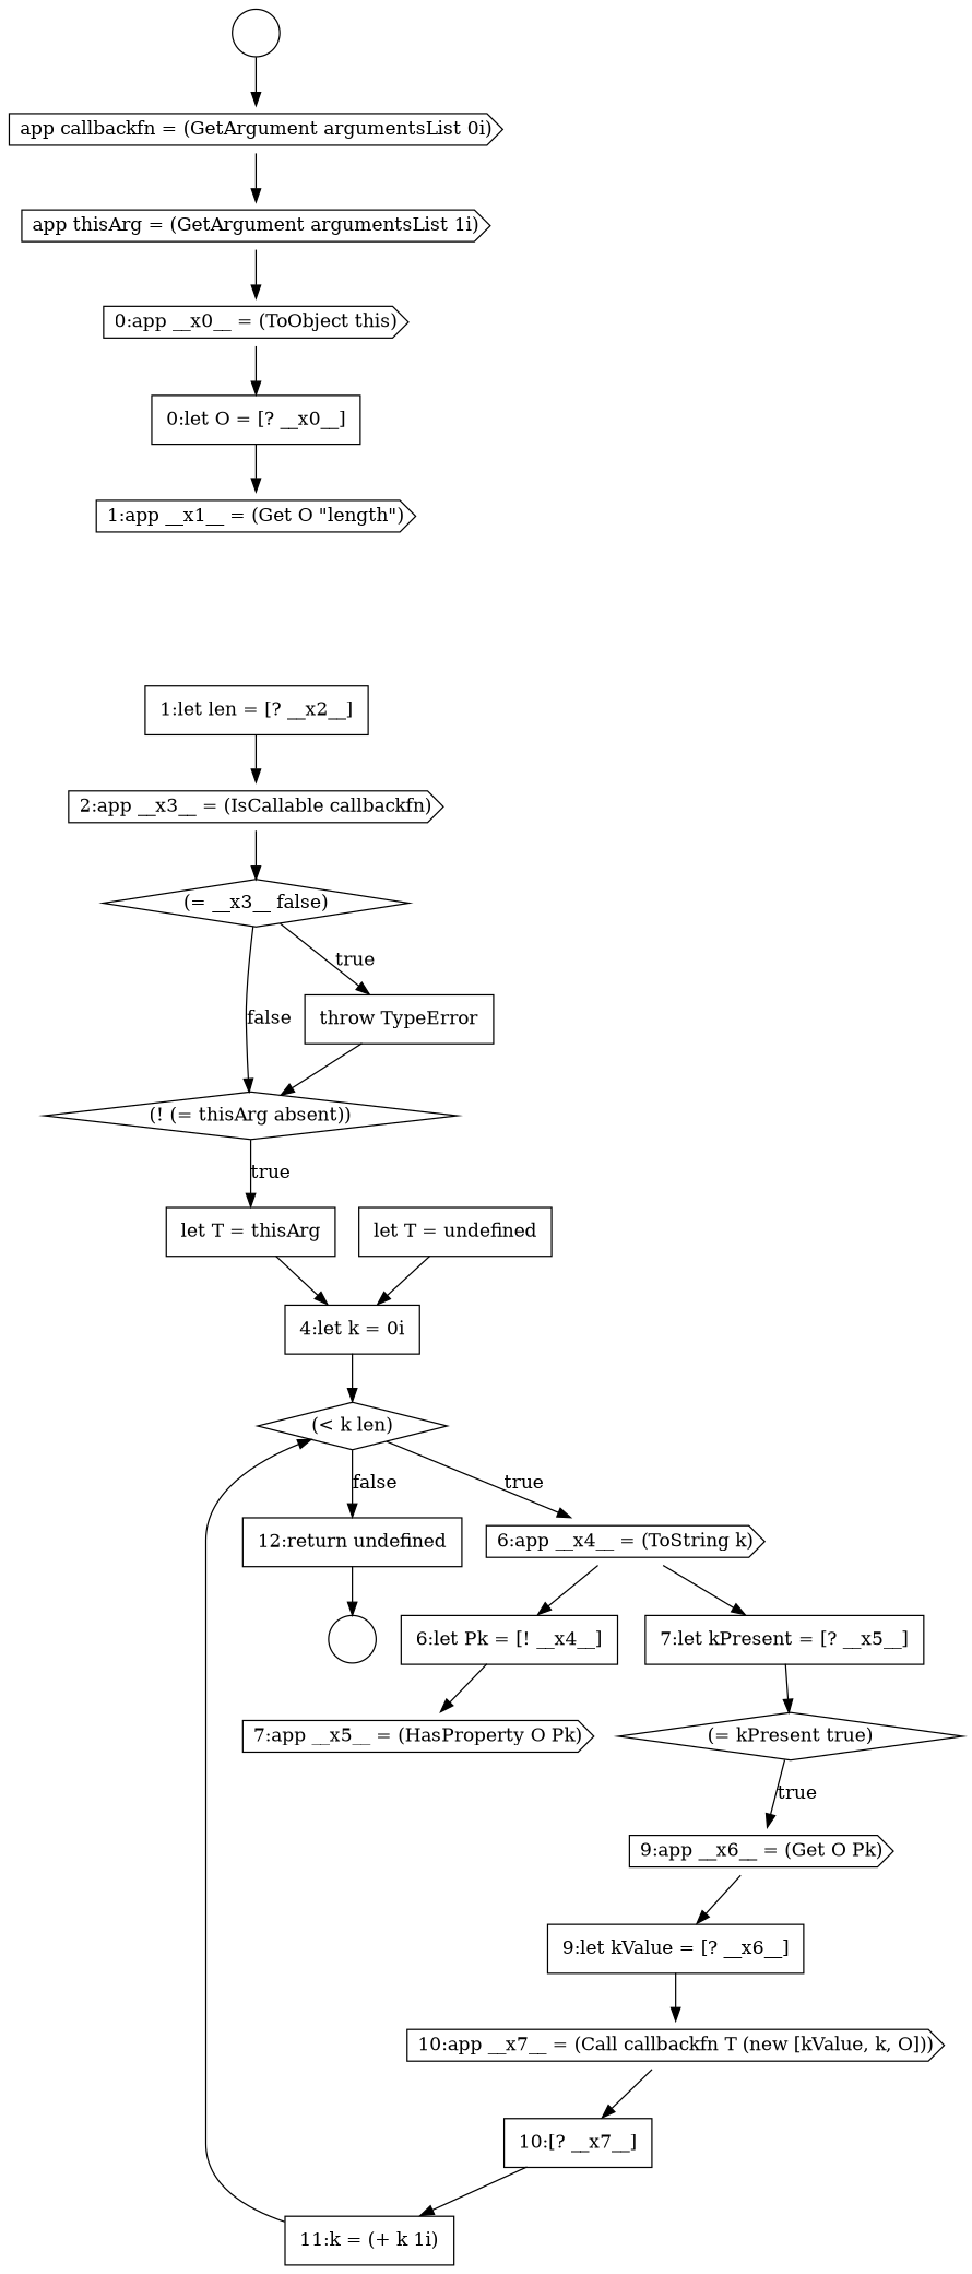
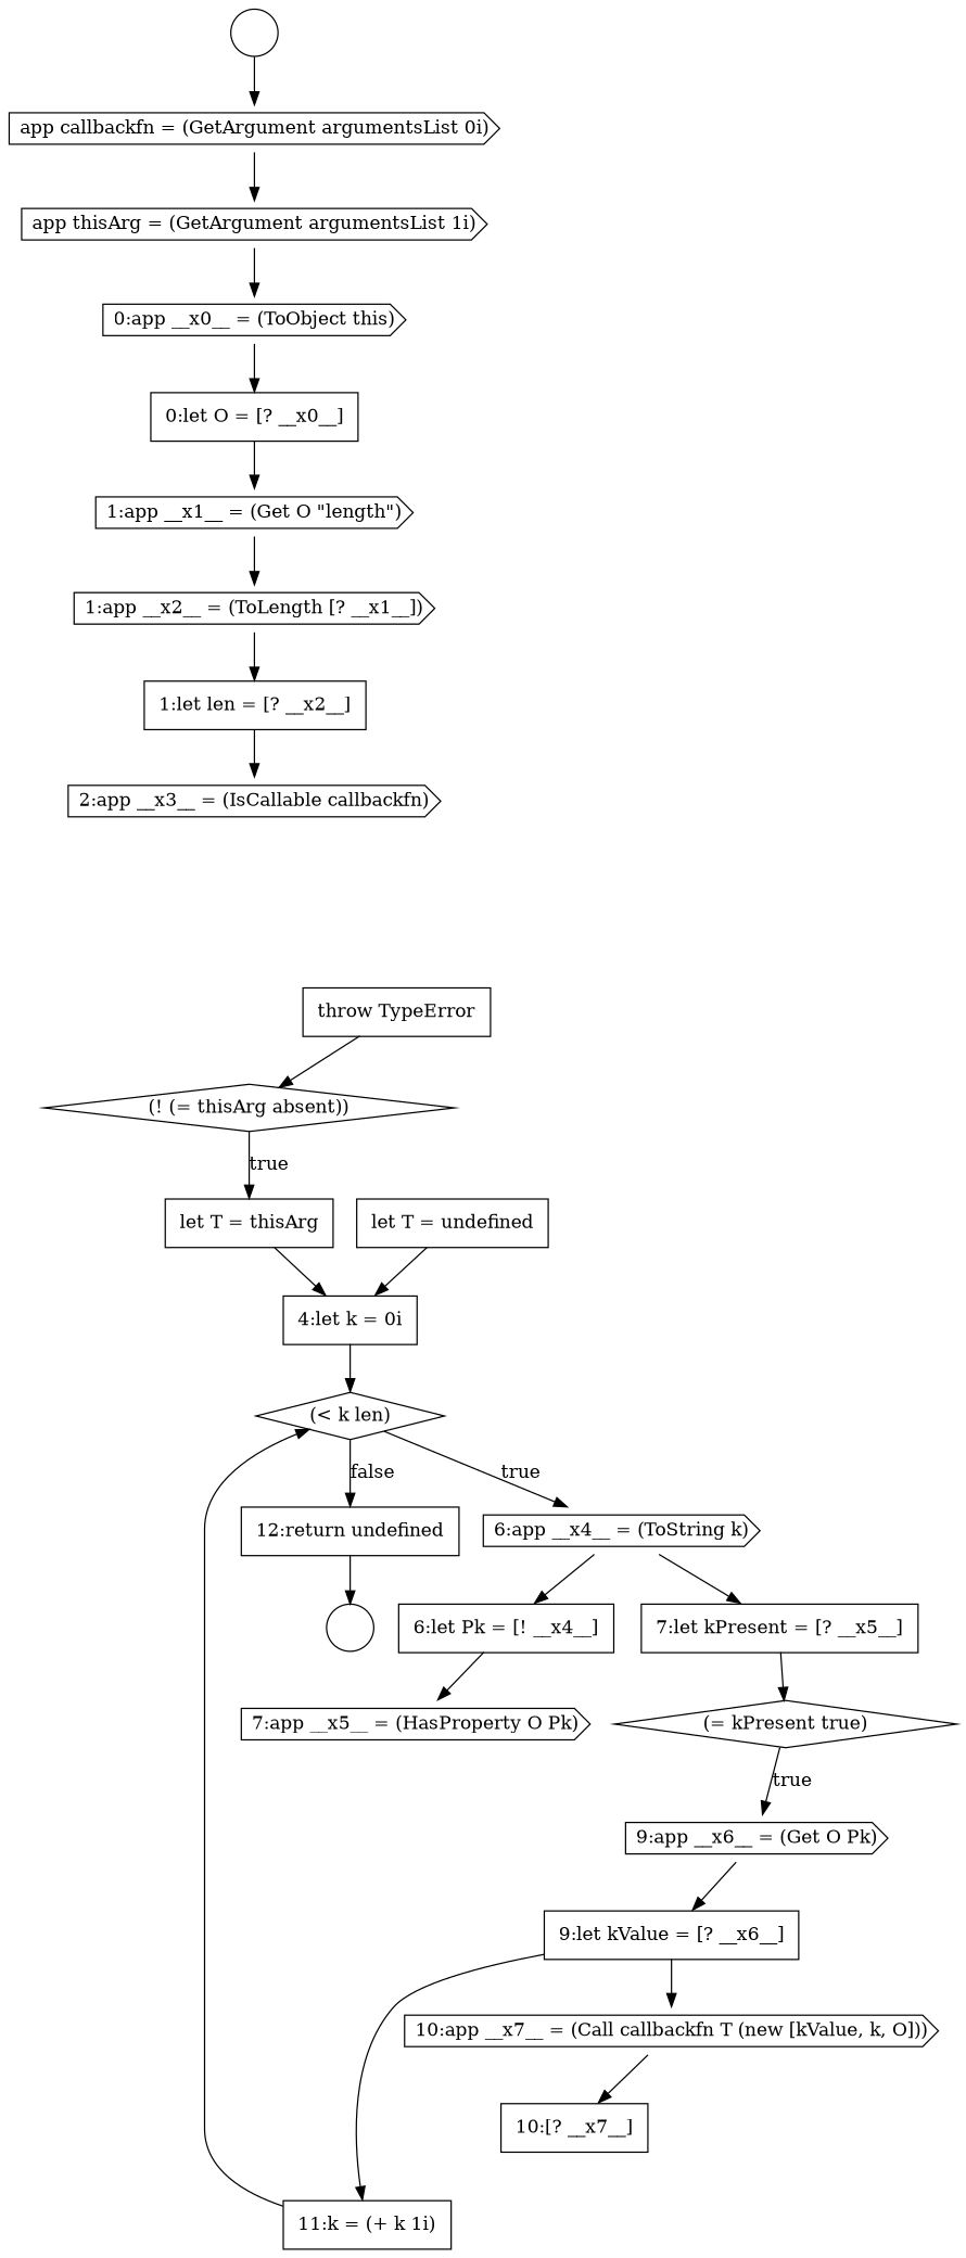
  digraph {
    node [color=black fillcolor=white shape=none style=filled]
    edge [color=black]
    n1 [label=" " shape=circle]
    n2 [label=<<font color="black">app callbackfn = (GetArgument argumentsList 0i)</font>> shape=cds]
    n3 [label=<<font color="black">app thisArg = (GetArgument argumentsList 1i)</font>> shape=cds]
    n4 [label=<<font color="black">     <table border="0" cellborder="1" cellspacing="0" cellpadding="10">       <tr><td align="left">11:k = (+ k 1i)</td></tr>     </table>   </font>> margin=0]
    n5 [label=<<font color="black">(&lt; k len)</font>> shape=diamond]
    n6 [label=<<font color="black">     <table border="0" cellborder="1" cellspacing="0" cellpadding="10">       <tr><td align="left">12:return undefined</td></tr>     </table>   </font>> margin=0]
    n7 [label=<<font color="black">6:app __x4__ = (ToString k)</font>> shape=cds]
    n8 [label=" " shape=circle]
    n9 [label=<<font color="black">     <table border="0" cellborder="1" cellspacing="0" cellpadding="10">       <tr><td align="left">9:let kValue = [? __x6__]</td></tr>     </table>   </font>> margin=0]
    n10 [label=<<font color="black">10:app __x7__ = (Call callbackfn T (new [kValue, k, O]))</font>> shape=cds]
    n11 [label=<<font color="black">     <table border="0" cellborder="1" cellspacing="0" cellpadding="10">       <tr><td align="left">10:[? __x7__]</td></tr>     </table>   </font>> margin=0]
-   n12 [label=<<font color="black">(= __x3__ false)</font>> shape=diamond]
    n13 [label=<<font color="black">(! (= thisArg absent))</font>> shape=diamond]
    n14 [label=<<font color="black">     <table border="0" cellborder="1" cellspacing="0" cellpadding="10">       <tr><td align="left">throw TypeError</td></tr>     </table>   </font>> margin=0]
    n15 [label=<<font color="black">     <table border="0" cellborder="1" cellspacing="0" cellpadding="10">       <tr><td align="left">let T = thisArg</td></tr>     </table>   </font>> margin=0]
    n16 [label=<<font color="black">0:app __x0__ = (ToObject this)</font>> shape=cds]
    n17 [label=<<font color="black">(= kPresent true)</font>> shape=diamond]
    n18 [label=<<font color="black">9:app __x6__ = (Get O Pk)</font>> shape=cds]
    n19 [label=<<font color="black">     <table border="0" cellborder="1" cellspacing="0" cellpadding="10">       <tr><td align="left">0:let O = [? __x0__]</td></tr>     </table>   </font>> margin=0]
    n20 [label=<<font color="black">1:app __x1__ = (Get O &quot;length&quot;)</font>> shape=cds]
    n21 [label=<<font color="black">     <table border="0" cellborder="1" cellspacing="0" cellpadding="10">       <tr><td align="left">6:let Pk = [! __x4__]</td></tr>     </table>   </font>> margin=0]
    n22 [label=<<font color="black">     <table border="0" cellborder="1" cellspacing="0" cellpadding="10">       <tr><td align="left">7:let kPresent = [? __x5__]</td></tr>     </table>   </font>> margin=0]
    n23 [label=<<font color="black">7:app __x5__ = (HasProperty O Pk)</font>> shape=cds]
    n24 [label=<<font color="black">     <table border="0" cellborder="1" cellspacing="0" cellpadding="10">       <tr><td align="left">let T = undefined</td></tr>     </table>   </font>> margin=0]
    n25 [label=<<font color="black">     <table border="0" cellborder="1" cellspacing="0" cellpadding="10">       <tr><td align="left">4:let k = 0i</td></tr>     </table>   </font>> margin=0]
+   n26 [label=<<font color="black">1:app __x2__ = (ToLength [? __x1__])</font>> shape=cds]
    n27 [label=<<font color="black">2:app __x3__ = (IsCallable callbackfn)</font>> shape=cds]
    n28 [label=<<font color="black">     <table border="0" cellborder="1" cellspacing="0" cellpadding="10">       <tr><td align="left">1:let len = [? __x2__]</td></tr>     </table>   </font>> margin=0]
    n1 -> n2
    n2 -> n3
    n3 -> n16
    n4 -> n5
    n5 -> n6 [label=<<font color="black">false</font>>]
    n5 -> n7 [label=<<font color="black">true</font>>]
    n6 -> n8
    n7 -> n21
    n7 -> n22
    n9 -> n10
    n10 -> n11
-   n11 -> n4
-   n12 -> n13 [label=<<font color="black">false</font>>]
-   n12 -> n14 [label=<<font color="black">true</font>>]
+   n9 -> n4
    n13 -> n15 [label=<<font color="black">true</font>>]
    n14 -> n13
    n15 -> n25
    n16 -> n19
    n17 -> n18 [label=<<font color="black">true</font>>]
    n18 -> n9
    n19 -> n20
+   n20 -> n26
    n21 -> n23
    n22 -> n17
    n24 -> n25
    n25 -> n5
-   n27 -> n12
+   n26 -> n28
    n28 -> n27
  }
